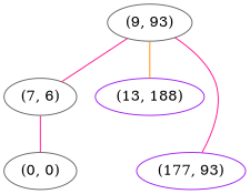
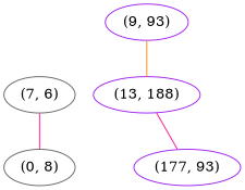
  graph {
    node [color=purple]
    edge [color=deeppink weight=1]
-   "(9, 93)" [color=gray40]
+   "(9, 93)"
    "(7, 6)" [color=gray40]
    n3 [label="(13, 188)"]
    "(177, 93)"
-   "(0, 0)" [color=gray40]
-   "(9, 93)" -- "(7, 6)"
+   "(0, 0)" [color=gray40 label="(0, 8)"]
    "(9, 93)" -- n3 [color=darkorange]
-   "(9, 93)" -- "(177, 93)"
+   n3 -- "(177, 93)"
    "(7, 6)" -- "(0, 0)" [weight=4]
  }
